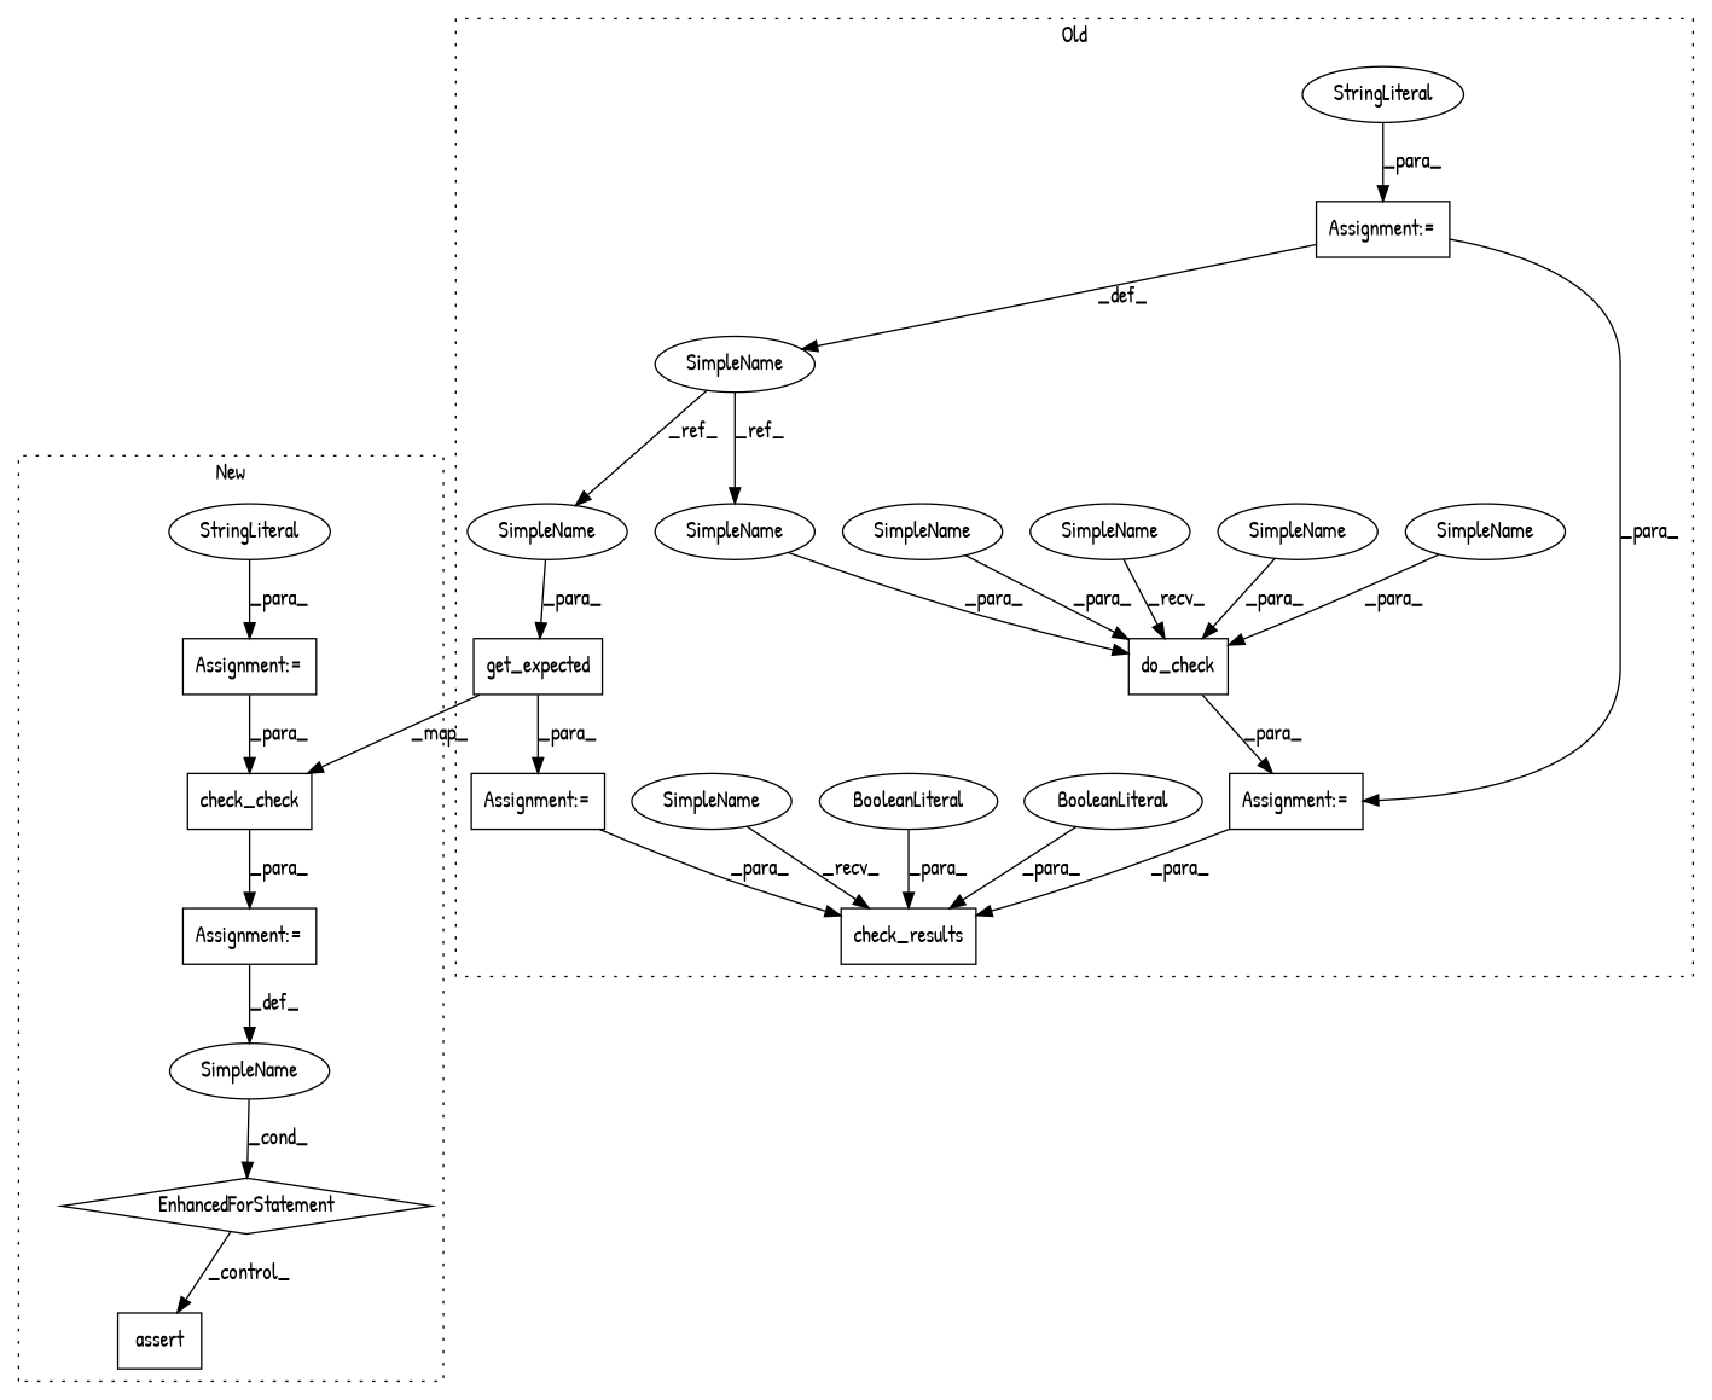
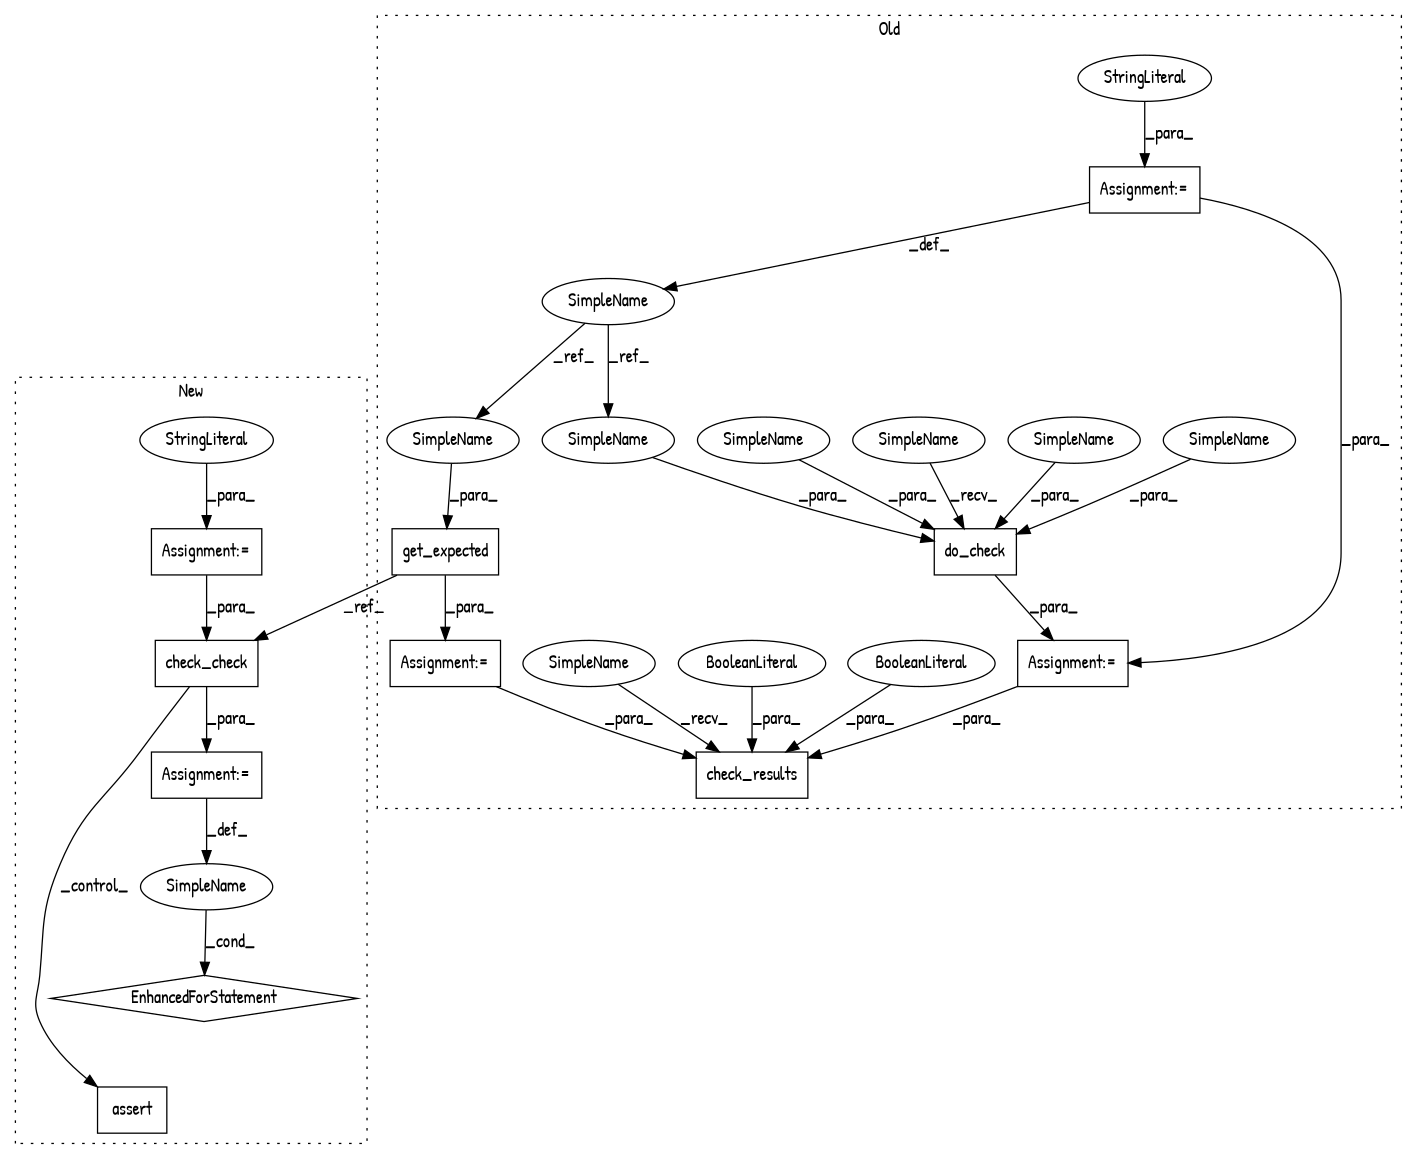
  digraph {
    fontname="Patrick Hand"
    node [a=42 fontname="Patrick Hand" l=8 s="7203,7325" shape=ellipse]
    edge [fontname="Patrick Hand"]
    n1 [a=32 l="12,1" label=do_check s="8521,8565" shape=box]
    n2 [a=32 l="14,1" label=check_results s="8643,8683" shape=box]
    n3 [a=7 l=1 label="Assignment:=" s=8515 shape=box]
    n4 [a=7 l=1 label="Assignment:=" s=8432 shape=box]
    n5 [a=7 l=1 label="Assignment:=" s=8580 shape=box]
    n6 [a=45 l=12 label=StringLiteral s=8433]
    n7 [a=32 l="13,1" label=get_expected s="8586,8631" shape=box]
    n8 [label=SimpleName s=8424]
    n9 [a=9 l=4 label=BooleanLiteral s=8674]
    n10 [a=9 l=4 label=BooleanLiteral s=8679]
    n11 [l=6 label=SimpleName s=8550]
    n12 [l=7 label=SimpleName s=8542]
    n13 [label=SimpleName s=8533]
    n14 [label=SimpleName s=8599]
    n15 [l=4 label=SimpleName s=8516]
    n16 [l=4 label=SimpleName s=8638]
    n17 [label=SimpleName s=8557]
    n18 [a=70 l="53,2" label=EnhancedForStatement shape=diamond]
    n19 [l=5 label=SimpleName s=7268]
    n20 [a=6 l=7 label=assert s=7335 shape=box]
    n21 [a=7 l=1 label="Assignment:=" s=7134 shape=box]
    n22 [a=7 l="53,2" label="Assignment:=" shape=box]
    n23 [a=45 label=StringLiteral s=7135]
    n24 [a=32 l="10,1" label=check_check s="7281,7324" shape=box]
    subgraph cluster_1 {
      label=Old
      style=dotted
      n1
      n2
      n3
      n4
      n5
      n6
      n7
      n8
      n9
      n10
      n11
      n12
      n13
      n14
      n15
      n16
      n17
    }
    subgraph cluster_2 {
      label=New
      style=dotted
      n18
      n19
      n20
      n21
      n22
      n23
      n24
    }
    n1 -> n3 [label=_para_]
    n3 -> n2 [label=_para_]
    n4 -> n3 [label=_para_]
    n4 -> n8 [label=_def_]
    n5 -> n2 [label=_para_]
    n6 -> n4 [label=_para_]
    n7 -> n5 [label=_para_]
-   n7 -> n24 [label=_map_]
+   n7 -> n24 [label=_ref_]
    n8 -> n13 [label=_ref_]
    n8 -> n14 [label=_ref_]
    n9 -> n2 [label=_para_]
    n10 -> n2 [label=_para_]
    n11 -> n1 [label=_para_]
    n12 -> n1 [label=_para_]
    n13 -> n1 [label=_para_]
    n14 -> n7 [label=_para_]
    n15 -> n1 [label=_recv_]
    n16 -> n2 [label=_recv_]
    n17 -> n1 [label=_para_]
-   n18 -> n20 [label=_control_]
+   n24 -> n20 [label=_control_]
    n19 -> n18 [label=_cond_]
    n21 -> n24 [label=_para_]
    n22 -> n19 [label=_def_]
    n23 -> n21 [label=_para_]
    n24 -> n22 [label=_para_]
  }
